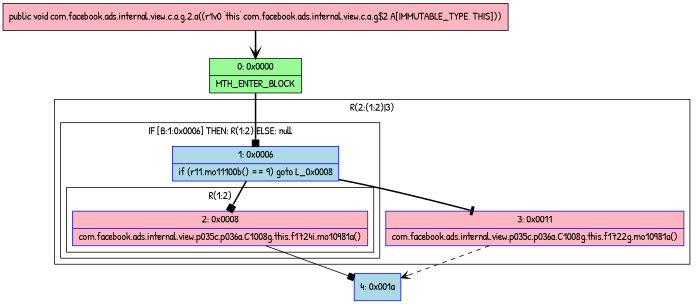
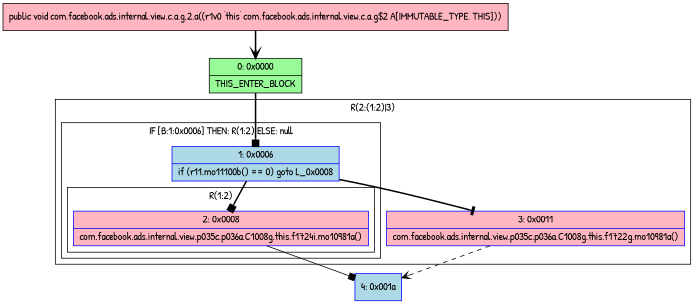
  digraph {
    fontname="Patrick Hand"
    node [color=blue fillcolor=lightpink fontname="Patrick Hand" shape=record style=filled]
    edge [arrowhead=box fontname="Patrick Hand" style=bold]
    n1 [label="{2\:\ 0x0008|com.facebook.ads.internal.view.p035c.p036a.C1008g.this.f1724i.mo10981a()\l}"]
-   n2 [fillcolor=lightblue label="{1\:\ 0x0006|if (r11.mo11100b() == 9) goto L_0x0008\l}"]
+   n2 [fillcolor=lightblue label="{1\:\ 0x0006|if (r11.mo11100b() == 0) goto L_0x0008\l}"]
    n3 [label="{3\:\ 0x0011|com.facebook.ads.internal.view.p035c.p036a.C1008g.this.f1722g.mo10981a()\l}"]
    n4 [fillcolor=lightblue label="{4\:\ 0x001a}"]
-   n5 [color=black fillcolor=palegreen label="{0\:\ 0x0000|MTH_ENTER_BLOCK\l}"]
+   n5 [color=black fillcolor=palegreen label="{0\:\ 0x0000|THIS_ENTER_BLOCK\l}"]
    n6 [color=black label="{public void com.facebook.ads.internal.view.c.a.g.2.a((r1v0 'this' com.facebook.ads.internal.view.c.a.g$2 A[IMMUTABLE_TYPE, THIS])) }"]
    subgraph cluster_1 {
      label="R(2:(1:2)|3)"
      n3
      subgraph cluster_2 {
        label="IF [B:1:0x0006] THEN: R(1:2) ELSE: null"
        n2
        subgraph cluster_3 {
          label="R(1:2)"
          n1
        }
      }
    }
    n1 -> n4 [style=solid]
    n2 -> n1
    n2 -> n3 [arrowhead=tee]
    n3 -> n4 [arrowhead=vee style=dashed]
    n5 -> n2
    n6 -> n5 [arrowhead=vee]
  }
